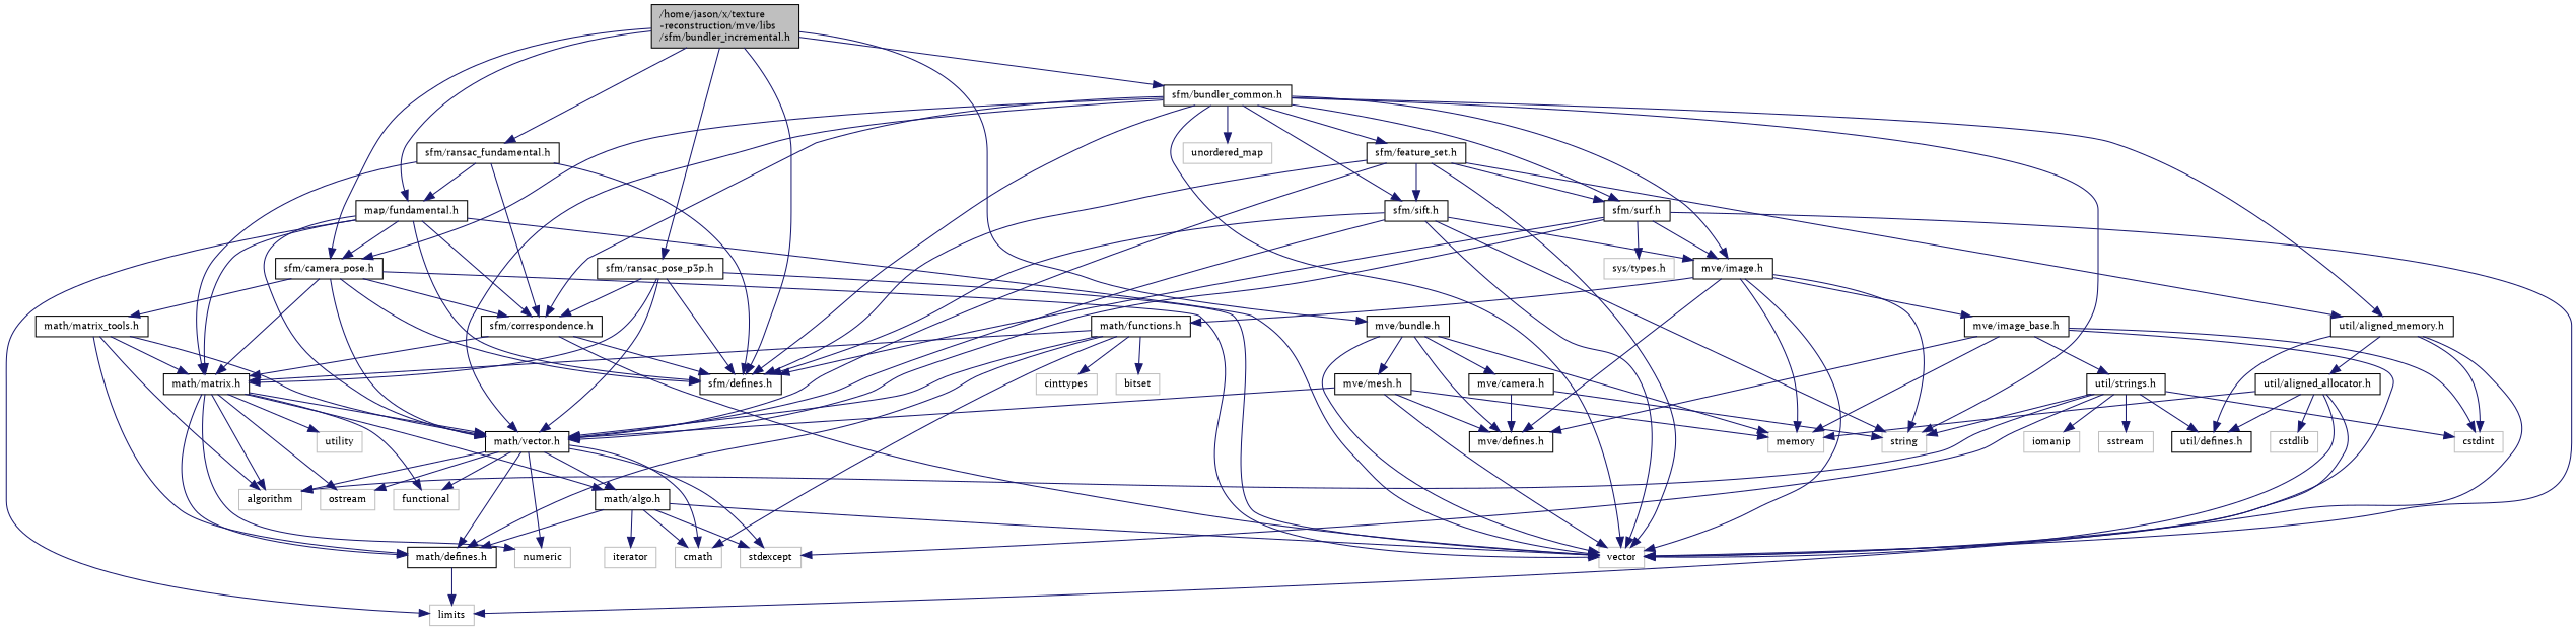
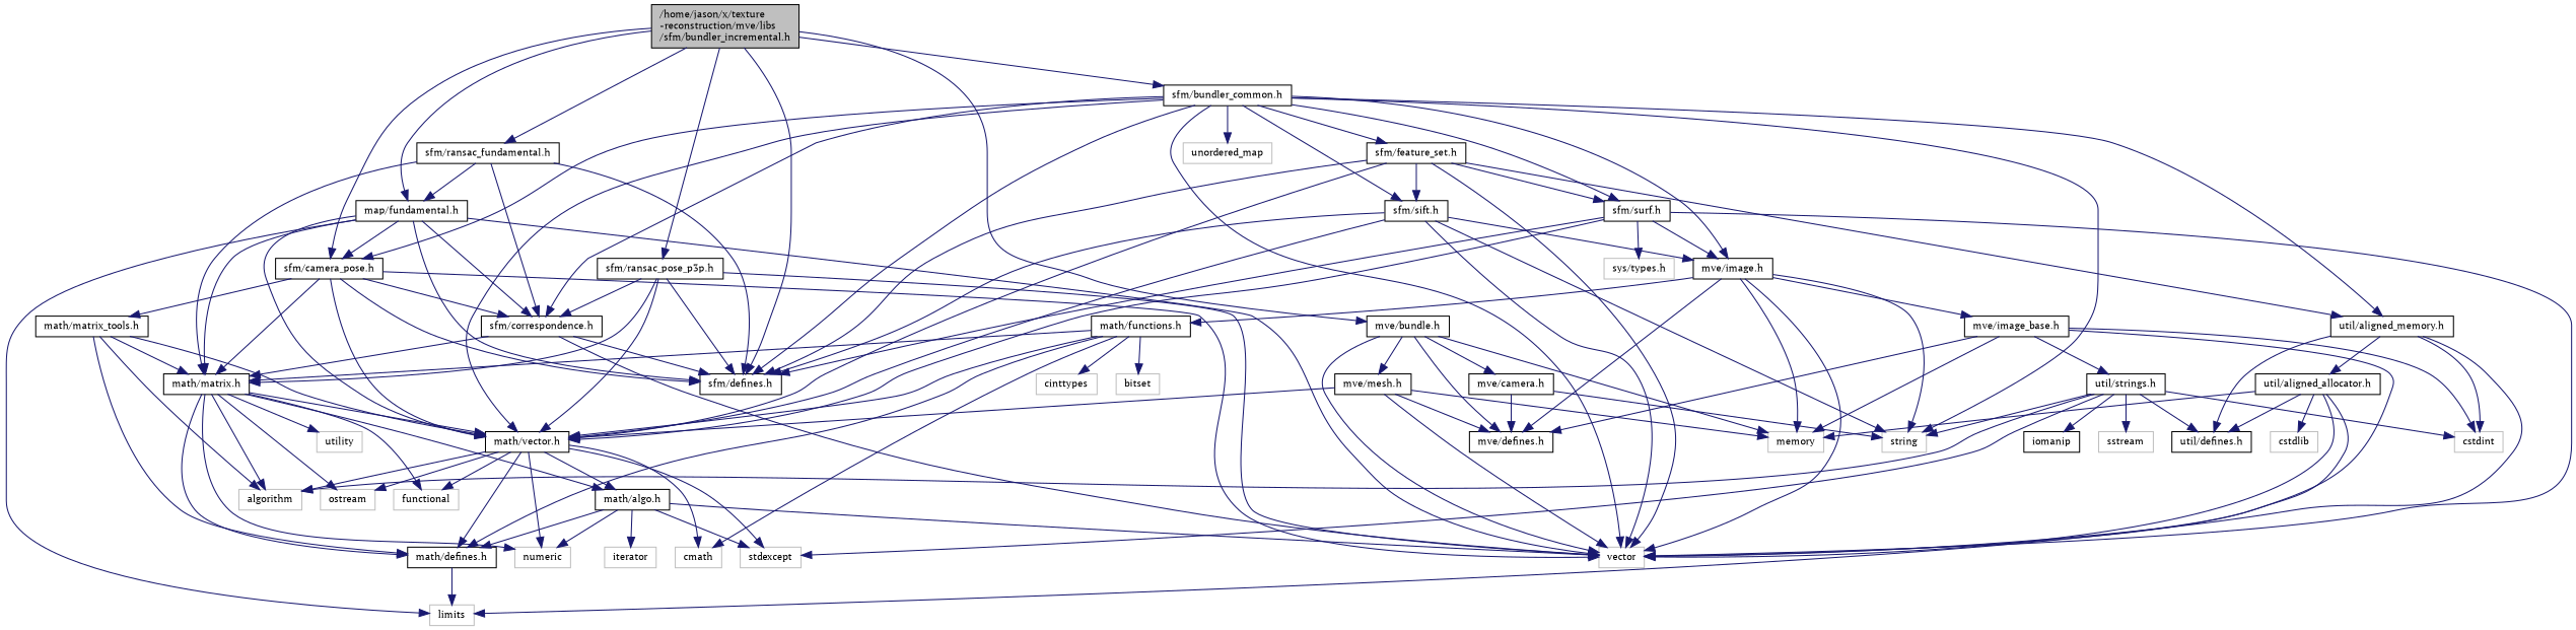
  digraph {
    fontname="PT Serif"
    node [color=black fillcolor=white fontname="PT Serif" fontsize=10 shape=record style=filled]
    edge [color=midnightblue fontname="PT Serif" fontsize=10 labelfontname=FreeSans labelfontsize=10 style=solid]
    n1 [fillcolor=grey75 fontcolor=black height=0.2 label="/home/jason/x/texture\l-reconstruction/mve/libs\l/sfm/bundler_incremental.h" width=0.4]
    n2 [height=0.2 label="mve/bundle.h" width=0.4]
    n3 [height=0.2 label="map/fundamental.h" width=0.4]
    n4 [height=0.2 label="sfm/defines.h" width=0.4]
    n5 [height=0.2 label="sfm/camera_pose.h" width=0.4]
    n6 [height=0.2 label="sfm/ransac_fundamental.h" width=0.4]
    n7 [height=0.2 label="sfm/ransac_pose_p3p.h" width=0.4]
    n8 [height=0.2 label="sfm/bundler_common.h" width=0.4]
    n9 [color=grey75 height=0.2 label=vector width=0.4]
    n10 [color=grey75 height=0.2 label=memory width=0.4]
    n11 [height=0.2 label="mve/camera.h" width=0.4]
    n12 [height=0.2 label="mve/defines.h" width=0.4]
    n13 [height=0.2 label="mve/mesh.h" width=0.4]
    n14 [height=0.2 label="math/vector.h" width=0.4]
    n15 [color=grey75 height=0.2 label=limits width=0.4]
    n16 [height=0.2 label="math/matrix.h" width=0.4]
    n17 [height=0.2 label="sfm/correspondence.h" width=0.4]
    n18 [height=0.2 label="math/matrix_tools.h" width=0.4]
    n19 [color=grey75 height=0.2 label=string width=0.4]
    n20 [color=grey75 height=0.2 label=unordered_map width=0.4]
    n21 [height=0.2 label="util/aligned_memory.h" width=0.4]
    n22 [height=0.2 label="mve/image.h" width=0.4]
    n23 [height=0.2 label="sfm/feature_set.h" width=0.4]
    n24 [height=0.2 label="sfm/sift.h" width=0.4]
    n25 [height=0.2 label="sfm/surf.h" width=0.4]
    n26 [color=grey75 height=0.2 label=algorithm width=0.4]
    n27 [color=grey75 height=0.2 label=functional width=0.4]
    n28 [color=grey75 height=0.2 label=stdexcept width=0.4]
    n29 [color=grey75 height=0.2 label=numeric width=0.4]
    n30 [color=grey75 height=0.2 label=cmath width=0.4]
    n31 [color=grey75 height=0.2 label=ostream width=0.4]
    n32 [height=0.2 label="math/defines.h" width=0.4]
    n33 [height=0.2 label="math/algo.h" width=0.4]
    n34 [color=grey75 height=0.2 label=iterator width=0.4]
    n35 [color=grey75 height=0.2 label=utility width=0.4]
    n36 [color=grey75 height=0.2 label=cstdint width=0.4]
    n37 [height=0.2 label="util/defines.h" width=0.4]
    n38 [height=0.2 label="util/aligned_allocator.h" width=0.4]
    n39 [height=0.2 label="math/functions.h" width=0.4]
    n40 [height=0.2 label="mve/image_base.h" width=0.4]
    n41 [color=grey75 height=0.2 label="sys/types.h" width=0.4]
    n42 [color=grey75 height=0.2 label=cstdlib width=0.4]
    n43 [color=grey75 height=0.2 label=bitset width=0.4]
    n44 [color=grey75 height=0.2 label=cinttypes width=0.4]
    n45 [height=0.2 label="util/strings.h" width=0.4]
    n46 [color=grey75 height=0.2 label=sstream width=0.4]
-   n47 [color=grey75 height=0.2 label=iomanip width=0.4]
+   n47 [height=0.2 label=iomanip width=0.4]
    n1 -> n2
    n1 -> n3
    n1 -> n4
    n1 -> n5
    n1 -> n6
    n1 -> n7
    n1 -> n8
    n2 -> n9
    n2 -> n10
    n2 -> n11
    n2 -> n12
    n2 -> n13
    n3 -> n4
    n3 -> n5
    n3 -> n9
    n3 -> n14
    n3 -> n15
    n3 -> n16
    n3 -> n17
    n5 -> n4
    n5 -> n9
    n5 -> n14
    n5 -> n16
    n5 -> n17
    n5 -> n18
    n6 -> n3
    n6 -> n4
    n6 -> n16
    n6 -> n17
    n7 -> n4
    n7 -> n9
    n7 -> n14
    n7 -> n16
    n7 -> n17
    n8 -> n4
    n8 -> n5
    n8 -> n9
    n8 -> n14
    n8 -> n17
    n8 -> n19
    n8 -> n20
    n8 -> n21
    n8 -> n22
    n8 -> n23
    n8 -> n24
    n8 -> n25
    n11 -> n12
    n11 -> n19
    n13 -> n9
    n13 -> n10
    n13 -> n12
    n13 -> n14
    n14 -> n26
    n14 -> n27
    n14 -> n28
    n14 -> n29
    n14 -> n30
    n14 -> n31
    n14 -> n32
    n14 -> n33
    n16 -> n14
    n16 -> n26
    n16 -> n27
    n16 -> n29
    n16 -> n31
    n16 -> n32
    n16 -> n33
    n16 -> n35
    n17 -> n4
    n17 -> n9
    n17 -> n16
    n18 -> n14
    n18 -> n16
    n18 -> n26
    n18 -> n32
    n21 -> n9
    n21 -> n36
    n21 -> n37
    n21 -> n38
    n22 -> n9
    n22 -> n10
    n22 -> n12
    n22 -> n19
    n22 -> n39
    n22 -> n40
    n23 -> n4
    n23 -> n9
    n23 -> n14
    n23 -> n21
    n23 -> n24
    n23 -> n25
    n24 -> n4
    n24 -> n9
    n24 -> n14
    n24 -> n19
    n24 -> n22
    n25 -> n4
    n25 -> n9
    n25 -> n14
    n25 -> n22
    n25 -> n41
    n32 -> n15
    n33 -> n9
    n33 -> n28
-   n33 -> n30
+   n33 -> n29
    n33 -> n32
    n33 -> n34
    n38 -> n9
    n38 -> n10
    n38 -> n15
    n38 -> n37
    n38 -> n42
    n39 -> n14
    n39 -> n16
    n39 -> n30
    n39 -> n32
    n39 -> n43
    n39 -> n44
    n40 -> n9
    n40 -> n10
    n40 -> n12
    n40 -> n36
    n40 -> n45
    n45 -> n19
    n45 -> n26
    n45 -> n28
    n45 -> n36
    n45 -> n37
    n45 -> n46
    n45 -> n47
  }
